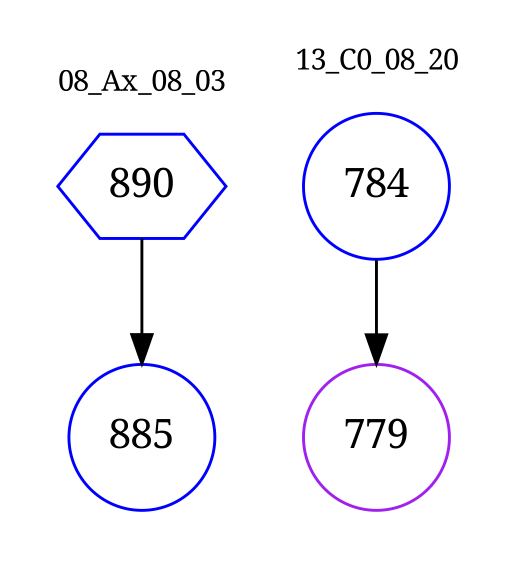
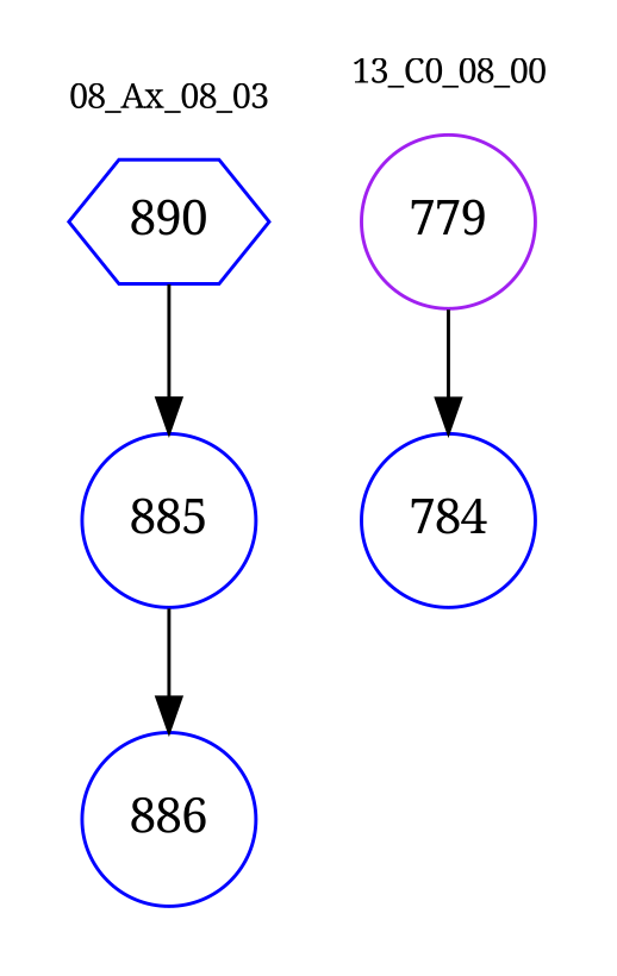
  digraph {
    fontname="Noto Serif"
    node [color=blue fontname="Noto Serif" shape=circle]
    edge [color=black fontname="Noto Serif"]
    n1 [label=890 shape=hexagon]
    n2 [label=885]
+   n3 [label=886]
    n4 [color=purple label=779]
    n5 [label=784]
    subgraph cluster_1 {
      color=white
      fontsize=10
      label="08_Ax_08_03"
      n1
      n2
+     n3
    }
    subgraph cluster_2 {
      color=white
      fontsize=10
-     label="13_C0_08_20"
+     label="13_C0_08_00"
      n4
      n5
    }
    n1 -> n2
-   n5 -> n4
+   n2 -> n3
+   n4 -> n5
  }
